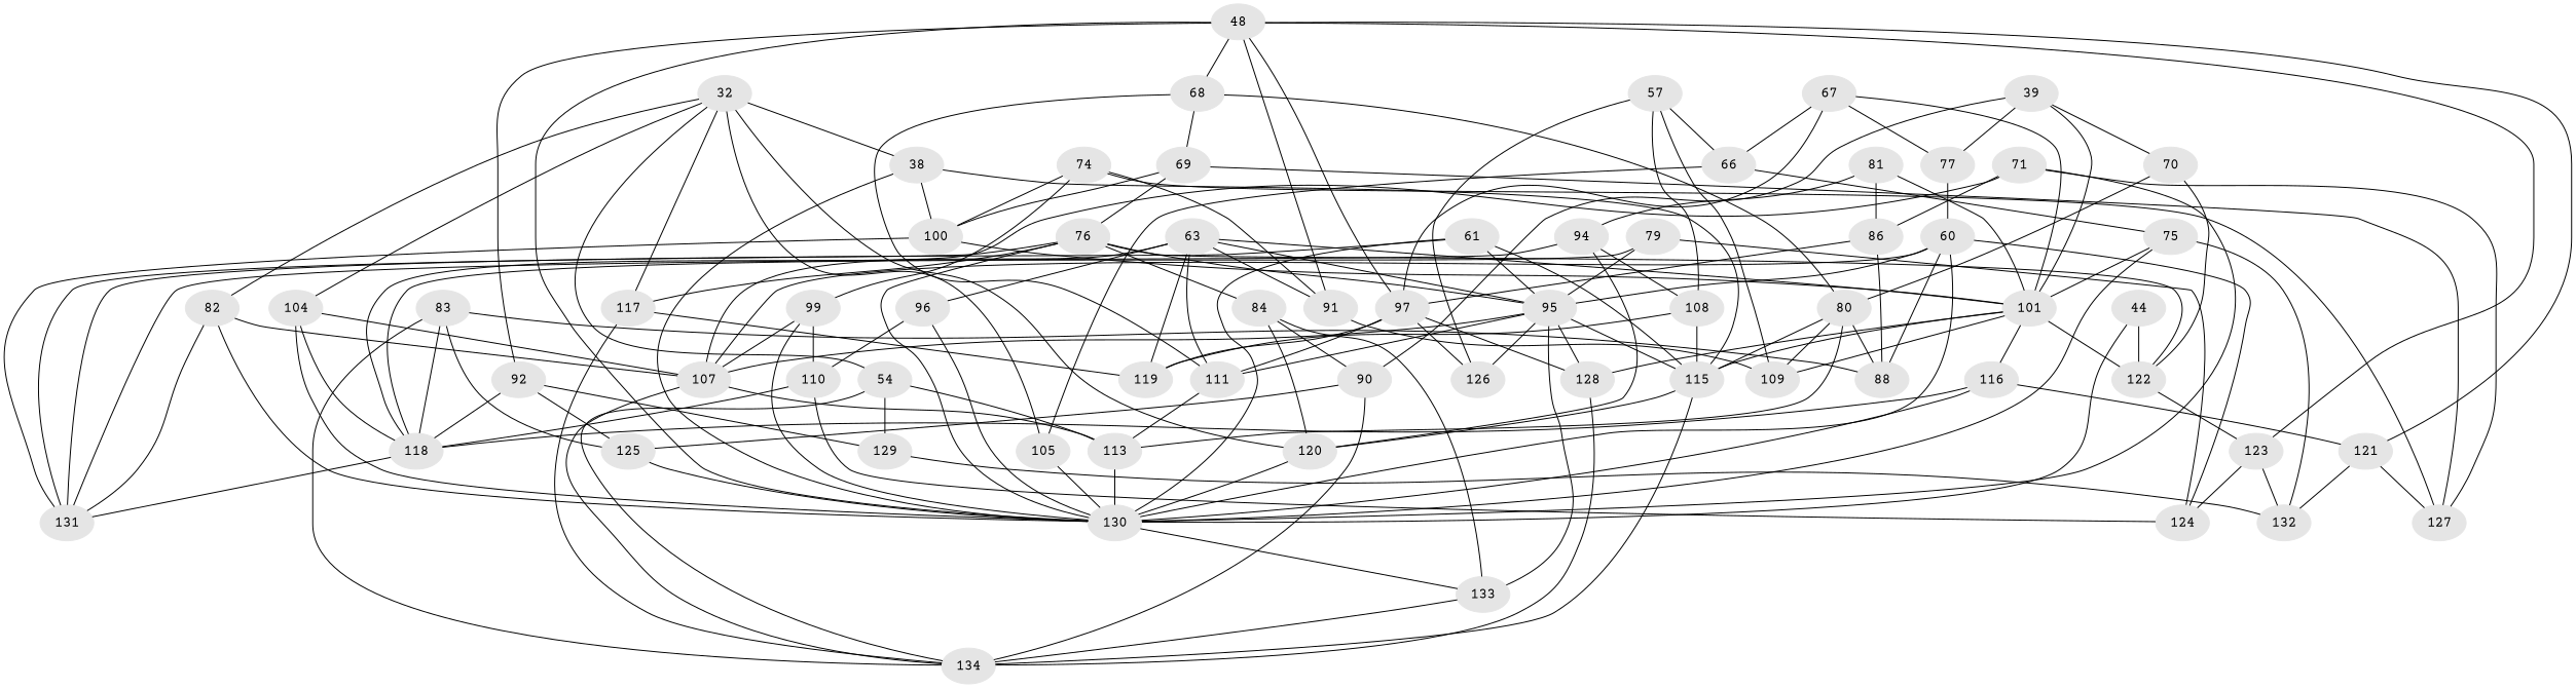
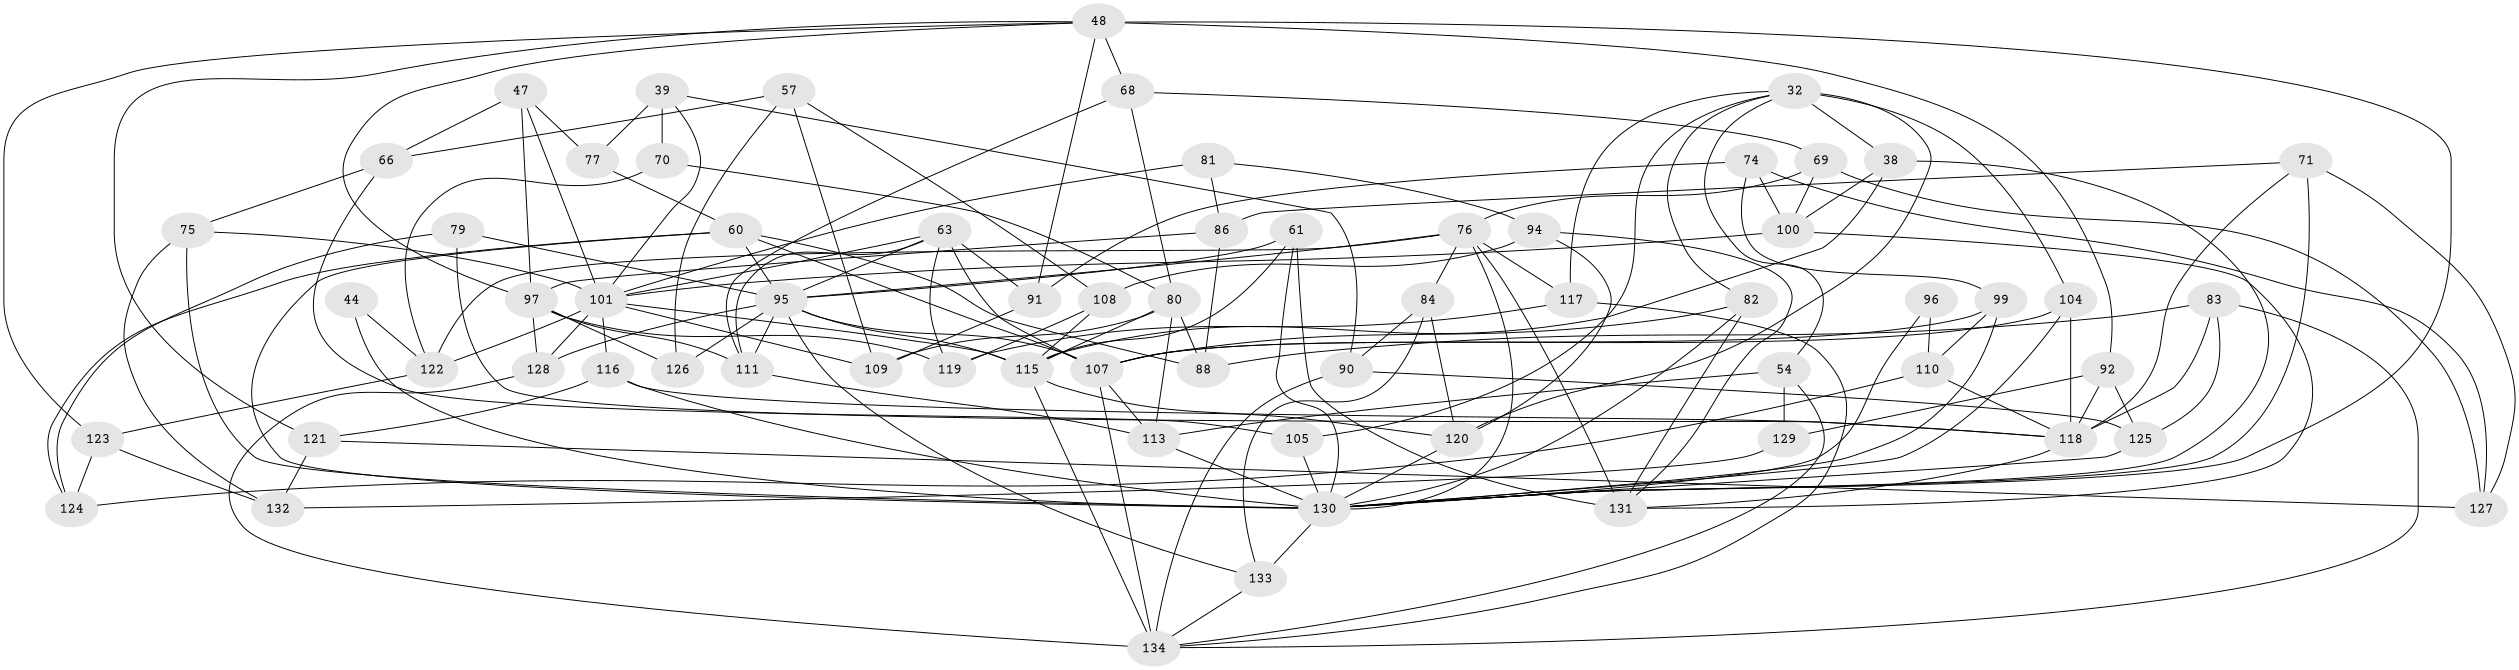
  graph {
    fontname="Courier Prime"
    node [color=gray90 fontname="Courier Prime" style=filled]
    edge [fontname="Courier Prime"]
    32 [super="+24"]
    38
    54
    82
    104 [super="+49"]
    105
    117
    120 [super="+103"]
    100 [super="+93"]
    115 [super="+6+19+106"]
    130 [super="+64+114+102"]
    113 [super="+55+85"]
    129
    134 [super="+98"]
    107 [super="+40+72"]
    131 [super="+112+58"]
    118 [super="+41+87"]
    119
    101 [super="+1+14+65"]
    133
    39 [super="+5"]
    70
    77
    90
    122 [super="+22"]
    80 [super="+45"]
    60 [super="+21"]
    125
    109
    128
    116
    123
    44
-   47 [label=67]
+   47
    66
    97 [super="+42+53"]
    75
    126
    111 [super="+25"]
    48 [super="+20+26"]
    68
    91
    92
    121
    69
    127
    132
    124
    74 [super="+59"]
    99 [super="+78+34"]
    95 [super="+56+89"]
    57
    108
    88
    61
    63 [super="+52"]
    96
    110
    76 [super="+67+62"]
    84
    71
    86
    79
    81
    94
    83 [super="+18"]
    32 -- 38
    32 -- 54
    32 -- 82
    32 -- 104
    32 -- 105
    32 -- 117
    32 -- 120 [weight=2]
    38 -- 100
    38 -- 115
    38 -- 130
    54 -- 113
    54 -- 129
    54 -- 134
    82 -- 130
    82 -- 107
    82 -- 131
    104 -- 130
    104 -- 107 [weight=2]
    104 -- 118
    105 -- 130 [weight=2]
    117 -- 134
    117 -- 119
    120 -- 130
    100 -- 131
    100 -- 101 [weight=2]
    115 -- 120
    115 -- 134 [weight=2]
    130 -- 133
    113 -- 130 [weight=3]
    129 -- 132
    107 -- 113 [weight=2]
    107 -- 134 [weight=2]
    118 -- 131
    101 -- 115
    101 -- 122
    101 -- 109
    101 -- 128
    101 -- 116
    133 -- 134
    39 -- 101
    39 -- 70 [weight=2]
    39 -- 77 [weight=2]
    39 -- 90
    70 -- 122
    70 -- 80
    77 -- 60
    90 -- 134
    90 -- 125
    122 -- 123
    80 -- 115
    80 -- 113
    80 -- 109
    80 -- 88
    60 -- 130 [weight=4]
    60 -- 107
    60 -- 124
    60 -- 95
    60 -- 88
    125 -- 130
    128 -- 134
    116 -- 130
    116 -- 118
    116 -- 121
    123 -- 132
    123 -- 124
    44 -- 130 [weight=2]
    44 -- 122 [weight=2]
    47 -- 101
    47 -- 77
    47 -- 66
    47 -- 97
    66 -- 105
    66 -- 75
    97 -- 119
    97 -- 128
    97 -- 126
    97 -- 111
    75 -- 130
    75 -- 101
    75 -- 132
    111 -- 113
    48 -- 130 [weight=2]
    48 -- 123
    48 -- 97
    48 -- 68
    48 -- 91
    48 -- 92
    48 -- 121
    68 -- 80
    68 -- 111
    68 -- 69
    91 -- 109
    92 -- 129
    92 -- 118
    92 -- 125
    121 -- 127
    121 -- 132
    69 -- 100
    69 -- 127
    69 -- 76
    74 -- 100
    74 -- 91
    74 -- 127
    74 -- 99
    99 -- 130
    99 -- 107 [weight=3]
    99 -- 110
    95 -- 115 [weight=2]
    95 -- 107
    95 -- 133
    95 -- 128
    95 -- 126 [weight=2]
    95 -- 111
    57 -- 109
    57 -- 66
    57 -- 126
    57 -- 108
    108 -- 115
    108 -- 119
    61 -- 115
    61 -- 130
    61 -- 131
    61 -- 95
    63 -- 107 [weight=2]
    63 -- 119
    63 -- 101
    63 -- 111 [weight=2]
    63 -- 91
    63 -- 95 [weight=2]
-   63 -- 96
    96 -- 130 [weight=2]
    96 -- 110
    110 -- 118
    110 -- 124
    76 -- 117
    76 -- 130 [weight=2]
    76 -- 131 [weight=3]
    76 -- 122
    76 -- 95
    76 -- 84
    84 -- 120
    84 -- 133
    84 -- 90
    71 -- 130
    71 -- 118
    71 -- 127
    71 -- 86
    86 -- 97
    86 -- 88
    79 -- 118
    79 -- 124
    79 -- 95 [weight=2]
    81 -- 101 [weight=2]
    81 -- 86
    81 -- 94
    94 -- 120
    94 -- 131
    94 -- 108
    83 -- 134
    83 -- 118
    83 -- 125
    83 -- 88
  }
